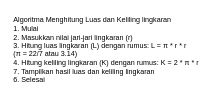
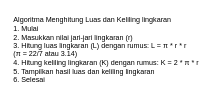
  <mxCell id="0" />
  <mxCell id="1" parent="0" />
- <mxCell id="2" value="&lt;div&gt;Algoritma Menghitung Luas dan Keliling lingkaran&lt;/div&gt;&lt;div&gt;1. Mulai&lt;/div&gt;&lt;div&gt;2. Masukkan nilai jari-jari lingkaran (r)&lt;/div&gt;&lt;div&gt;3. Hitung luas lingkaran (L) dengan rumus: L = π * r * r&lt;/div&gt;(π = 22/7 atau 3.14)&lt;div&gt;4. Hitung keliling lingkaran (K) dengan rumus: K = 2 * π * r&lt;/div&gt;&lt;div&gt;7. Tampilkan hasil luas dan keliling lingkaran&lt;/div&gt;&lt;div&gt;6. Selesai&lt;/div&gt;&lt;div style=&quot;&quot;&gt;&lt;br&gt;&lt;/div&gt;" style="text;html=1;align=left;verticalAlign=middle;resizable=0;points=[];autosize=1;strokeColor=none;fillColor=none;" vertex="1" parent="1"><mxGeometry x="20" y="20" width="330" height="140" as="geometry" /></mxCell>
+ <mxCell id="2" value="&lt;div&gt;Algoritma Menghitung Luas dan Keliling lingkaran&lt;/div&gt;&lt;div&gt;1. Mulai&lt;/div&gt;&lt;div&gt;2. Masukkan nilai jari-jari lingkaran (r)&lt;/div&gt;&lt;div&gt;3. Hitung luas lingkaran (L) dengan rumus: L = π * r * r&lt;/div&gt;(π = 22/7 atau 3.14)&lt;div&gt;4. Hitung keliling lingkaran (K) dengan rumus: K = 2 * π * r&lt;/div&gt;&lt;div&gt;5. Tampilkan hasil luas dan keliling lingkaran&lt;/div&gt;&lt;div&gt;6. Selesai&lt;/div&gt;&lt;div style=&quot;&quot;&gt;&lt;br&gt;&lt;/div&gt;" style="text;html=1;align=left;verticalAlign=middle;resizable=0;points=[];autosize=1;strokeColor=none;fillColor=none;" vertex="1" parent="1"><mxGeometry x="20" y="20" width="330" height="140" as="geometry" /></mxCell>
